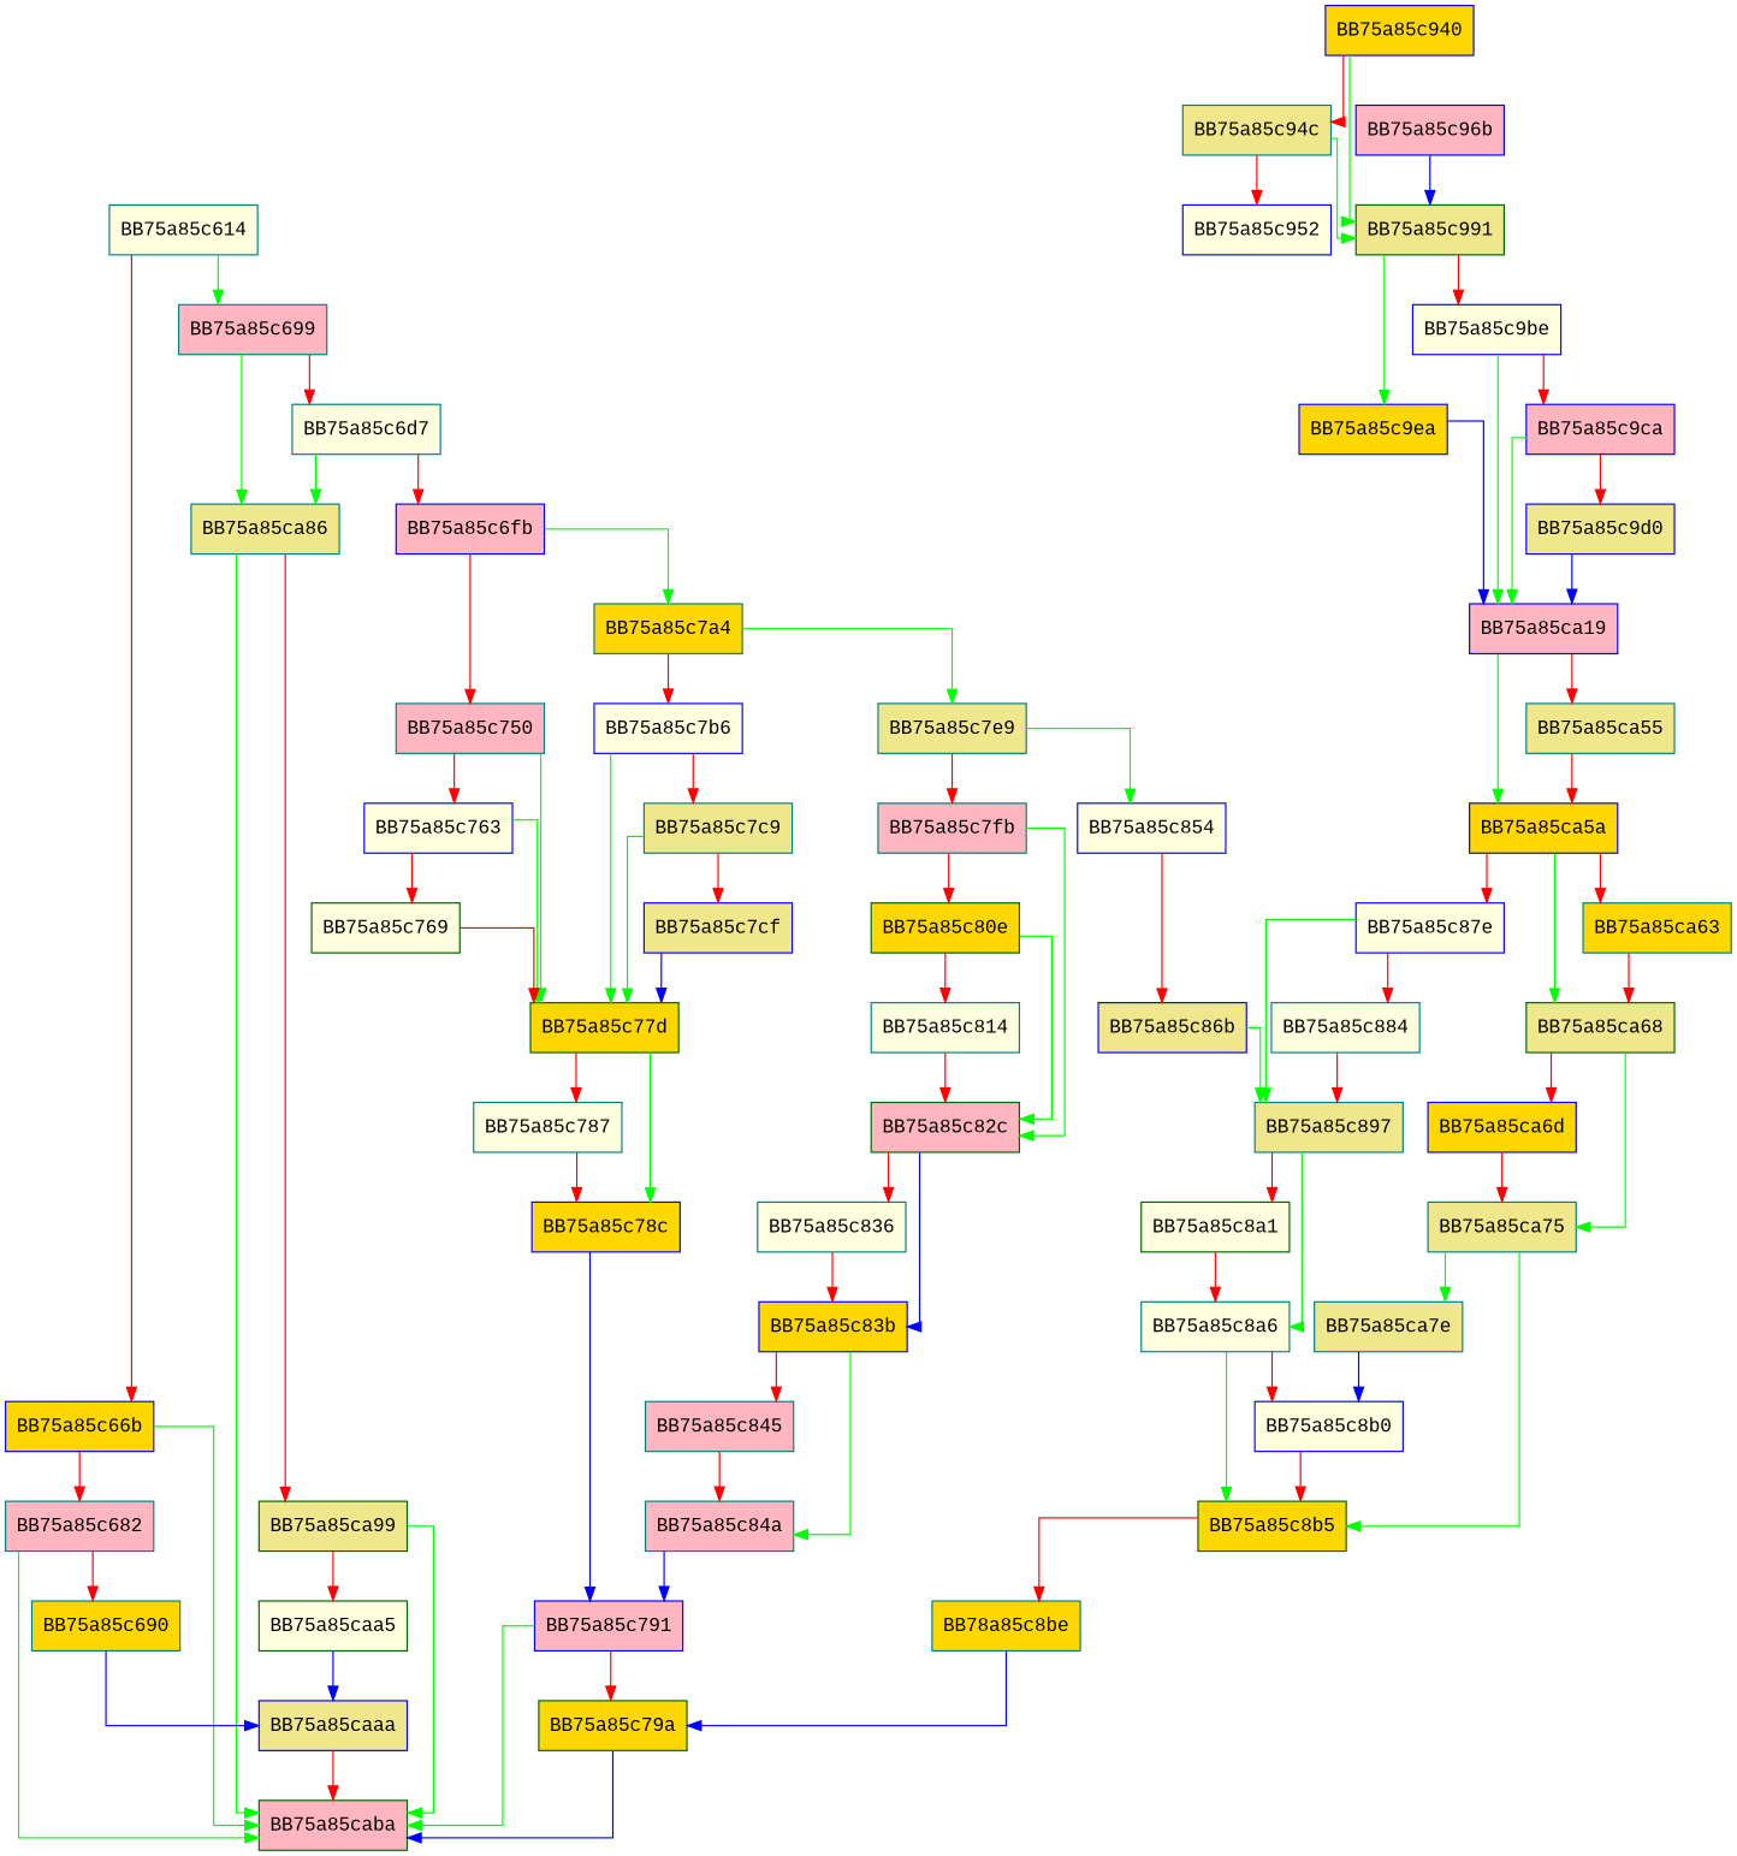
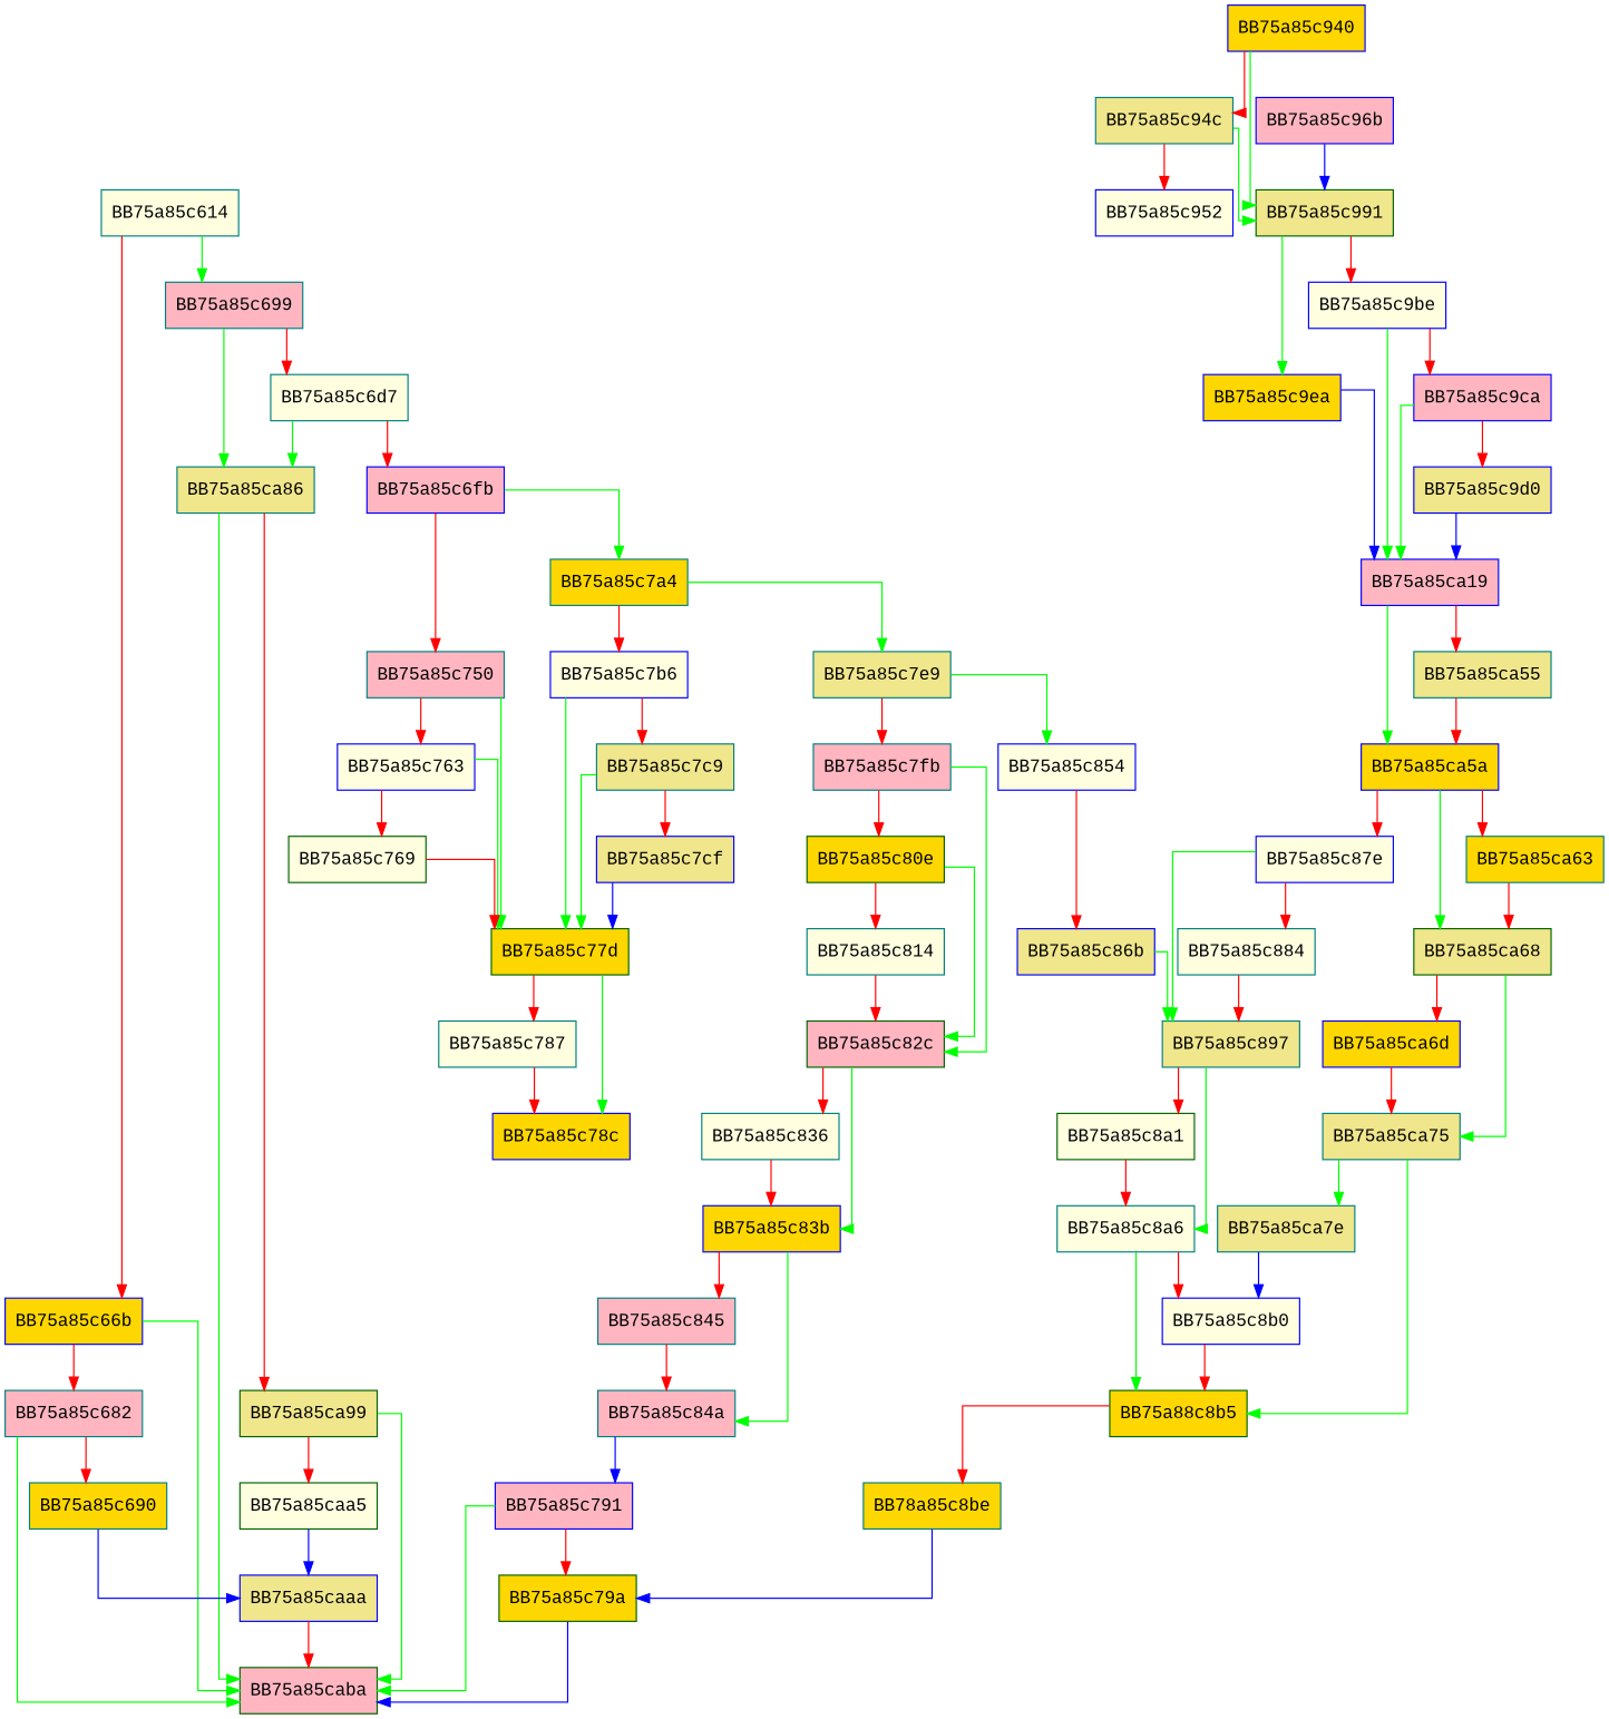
  digraph {
    fontname="Liberation Mono"
    splines=ortho
    node [color=teal fillcolor=lightyellow fontname="Liberation Mono" shape=box style=filled]
    edge [color=red fontname="Liberation Mono"]
    BB75a85c699 [fillcolor=lightpink]
    BB75a85c614
    BB75a85c66b [color=blue fillcolor=gold]
    BB75a85ca86 [fillcolor=khaki]
    BB75a85c6d7
    BB75a85caba [color=darkgreen fillcolor=lightpink]
    BB75a85c682 [fillcolor=lightpink]
    BB75a85ca99 [color=darkgreen fillcolor=khaki]
    BB75a85c6fb [color=blue fillcolor=lightpink]
    BB75a85c690 [fillcolor=gold]
    BB75a85caaa [color=blue fillcolor=khaki]
    BB75a85caa5 [color=darkgreen]
    BB75a85c7a4 [fillcolor=gold]
    BB75a85c750 [fillcolor=lightpink]
    BB75a85c7e9 [fillcolor=khaki]
    BB75a85c7b6 [color=blue]
    BB75a85c77d [color=darkgreen fillcolor=gold]
    BB75a85c763 [color=blue]
    BB75a85c854 [color=blue]
    BB75a85c7fb [fillcolor=lightpink]
    BB75a85c7c9 [fillcolor=khaki]
    BB75a85c78c [color=blue fillcolor=gold]
    BB75a85c787
    BB75a85c769 [color=darkgreen]
    BB75a85c791 [color=blue fillcolor=lightpink]
    BB75a85c79a [color=darkgreen fillcolor=gold]
    BB75a85c86b [color=blue fillcolor=khaki]
    BB75a85c82c [color=darkgreen fillcolor=lightpink]
    BB75a85c80e [color=darkgreen fillcolor=gold]
    BB75a85c7cf [color=blue fillcolor=khaki]
    BB75a85c897 [fillcolor=khaki]
    BB75a85c83b [color=blue fillcolor=gold]
    BB75a85c836
    BB75a85c814
    BB75a85c84a [fillcolor=lightpink]
    BB75a85c845 [fillcolor=lightpink]
    BB75a85c96b [color=blue fillcolor=lightpink]
    BB75a85c991 [color=darkgreen fillcolor=khaki]
    BB75a85c940 [color=blue fillcolor=gold]
    BB75a85c94c [fillcolor=khaki]
    BB75a85c8a6
    BB75a85c8a1 [color=darkgreen]
    BB75a85c87e [color=blue]
    BB75a85c884
-   BB75a85c8b5 [color=darkgreen fillcolor=gold]
+   BB75a85c8b5 [color=darkgreen fillcolor=gold label=BB75a88c8b5]
    BB75a85c8b0 [color=blue]
    n47 [fillcolor=gold label=BB78a85c8be]
    BB75a85c9ea [color=blue fillcolor=gold]
    BB75a85c9be [color=blue]
    BB75a85c952 [color=blue]
    BB75a85ca19 [color=blue fillcolor=lightpink]
    BB75a85c9ca [color=blue fillcolor=lightpink]
    BB75a85ca5a [color=blue fillcolor=gold]
    BB75a85ca55 [fillcolor=khaki]
    BB75a85c9d0 [color=blue fillcolor=khaki]
    BB75a85ca68 [color=darkgreen fillcolor=khaki]
    BB75a85ca63 [fillcolor=gold]
    BB75a85ca75 [fillcolor=khaki]
    BB75a85ca6d [color=blue fillcolor=gold]
    BB75a85ca7e [fillcolor=khaki]
    BB75a85c699 -> BB75a85ca86 [color=green]
    BB75a85c699 -> BB75a85c6d7
    BB75a85c614 -> BB75a85c699 [color=green]
    BB75a85c614 -> BB75a85c66b
    BB75a85c66b -> BB75a85caba [color=green]
    BB75a85c66b -> BB75a85c682
    BB75a85ca86 -> BB75a85caba [color=green]
    BB75a85ca86 -> BB75a85ca99
    BB75a85c6d7 -> BB75a85ca86 [color=green]
    BB75a85c6d7 -> BB75a85c6fb
    BB75a85c682 -> BB75a85caba [color=green]
    BB75a85c682 -> BB75a85c690
    BB75a85ca99 -> BB75a85caba [color=green]
    BB75a85ca99 -> BB75a85caa5
    BB75a85c6fb -> BB75a85c7a4 [color=green]
    BB75a85c6fb -> BB75a85c750
    BB75a85c690 -> BB75a85caaa [color=blue]
    BB75a85caaa -> BB75a85caba
    BB75a85caa5 -> BB75a85caaa [color=blue]
    BB75a85c7a4 -> BB75a85c7e9 [color=green]
    BB75a85c7a4 -> BB75a85c7b6
    BB75a85c750 -> BB75a85c77d [color=green]
    BB75a85c750 -> BB75a85c763
    BB75a85c7e9 -> BB75a85c854 [color=green]
    BB75a85c7e9 -> BB75a85c7fb
    BB75a85c7b6 -> BB75a85c77d [color=green]
    BB75a85c7b6 -> BB75a85c7c9
    BB75a85c77d -> BB75a85c78c [color=green]
    BB75a85c77d -> BB75a85c787
    BB75a85c763 -> BB75a85c77d [color=green]
    BB75a85c763 -> BB75a85c769
    BB75a85c854 -> BB75a85c86b
    BB75a85c7fb -> BB75a85c82c [color=green]
    BB75a85c7fb -> BB75a85c80e
    BB75a85c7c9 -> BB75a85c77d [color=green]
    BB75a85c7c9 -> BB75a85c7cf
-   BB75a85c78c -> BB75a85c791 [color=blue]
    BB75a85c787 -> BB75a85c78c
    BB75a85c769 -> BB75a85c77d
    BB75a85c791 -> BB75a85caba [color=green]
    BB75a85c791 -> BB75a85c79a
    BB75a85c79a -> BB75a85caba [color=blue]
    BB75a85c86b -> BB75a85c897 [color=green]
-   BB75a85c82c -> BB75a85c83b [color=blue]
+   BB75a85c82c -> BB75a85c83b [color=green]
    BB75a85c82c -> BB75a85c836
    BB75a85c80e -> BB75a85c82c [color=green]
    BB75a85c80e -> BB75a85c814
    BB75a85c7cf -> BB75a85c77d [color=blue]
    BB75a85c897 -> BB75a85c8a6 [color=green]
    BB75a85c897 -> BB75a85c8a1
    BB75a85c83b -> BB75a85c84a [color=green]
    BB75a85c83b -> BB75a85c845
    BB75a85c836 -> BB75a85c83b
    BB75a85c814 -> BB75a85c82c
    BB75a85c84a -> BB75a85c791 [color=blue]
    BB75a85c845 -> BB75a85c84a
    BB75a85c96b -> BB75a85c991 [color=blue]
    BB75a85c991 -> BB75a85c9ea [color=green]
    BB75a85c991 -> BB75a85c9be
    BB75a85c940 -> BB75a85c991 [color=green]
    BB75a85c940 -> BB75a85c94c
    BB75a85c94c -> BB75a85c991 [color=green]
    BB75a85c94c -> BB75a85c952
    BB75a85c8a6 -> BB75a85c8b5 [color=green]
    BB75a85c8a6 -> BB75a85c8b0
    BB75a85c8a1 -> BB75a85c8a6
    BB75a85c87e -> BB75a85c897 [color=green]
    BB75a85c87e -> BB75a85c884
    BB75a85c884 -> BB75a85c897
    BB75a85c8b5 -> n47
    BB75a85c8b0 -> BB75a85c8b5
    n47 -> BB75a85c79a [color=blue]
    BB75a85c9ea -> BB75a85ca19 [color=blue]
    BB75a85c9be -> BB75a85ca19 [color=green]
    BB75a85c9be -> BB75a85c9ca
    BB75a85ca19 -> BB75a85ca5a [color=green]
    BB75a85ca19 -> BB75a85ca55
    BB75a85c9ca -> BB75a85ca19 [color=green]
    BB75a85c9ca -> BB75a85c9d0
    BB75a85ca5a -> BB75a85c87e
    BB75a85ca5a -> BB75a85ca68 [color=green]
    BB75a85ca5a -> BB75a85ca63
    BB75a85ca55 -> BB75a85ca5a
    BB75a85c9d0 -> BB75a85ca19 [color=blue]
    BB75a85ca68 -> BB75a85ca75 [color=green]
    BB75a85ca68 -> BB75a85ca6d
    BB75a85ca63 -> BB75a85ca68
    BB75a85ca75 -> BB75a85c8b5 [color=green]
    BB75a85ca75 -> BB75a85ca7e [color=green]
    BB75a85ca6d -> BB75a85ca75
    BB75a85ca7e -> BB75a85c8b0 [color=blue]
  }
